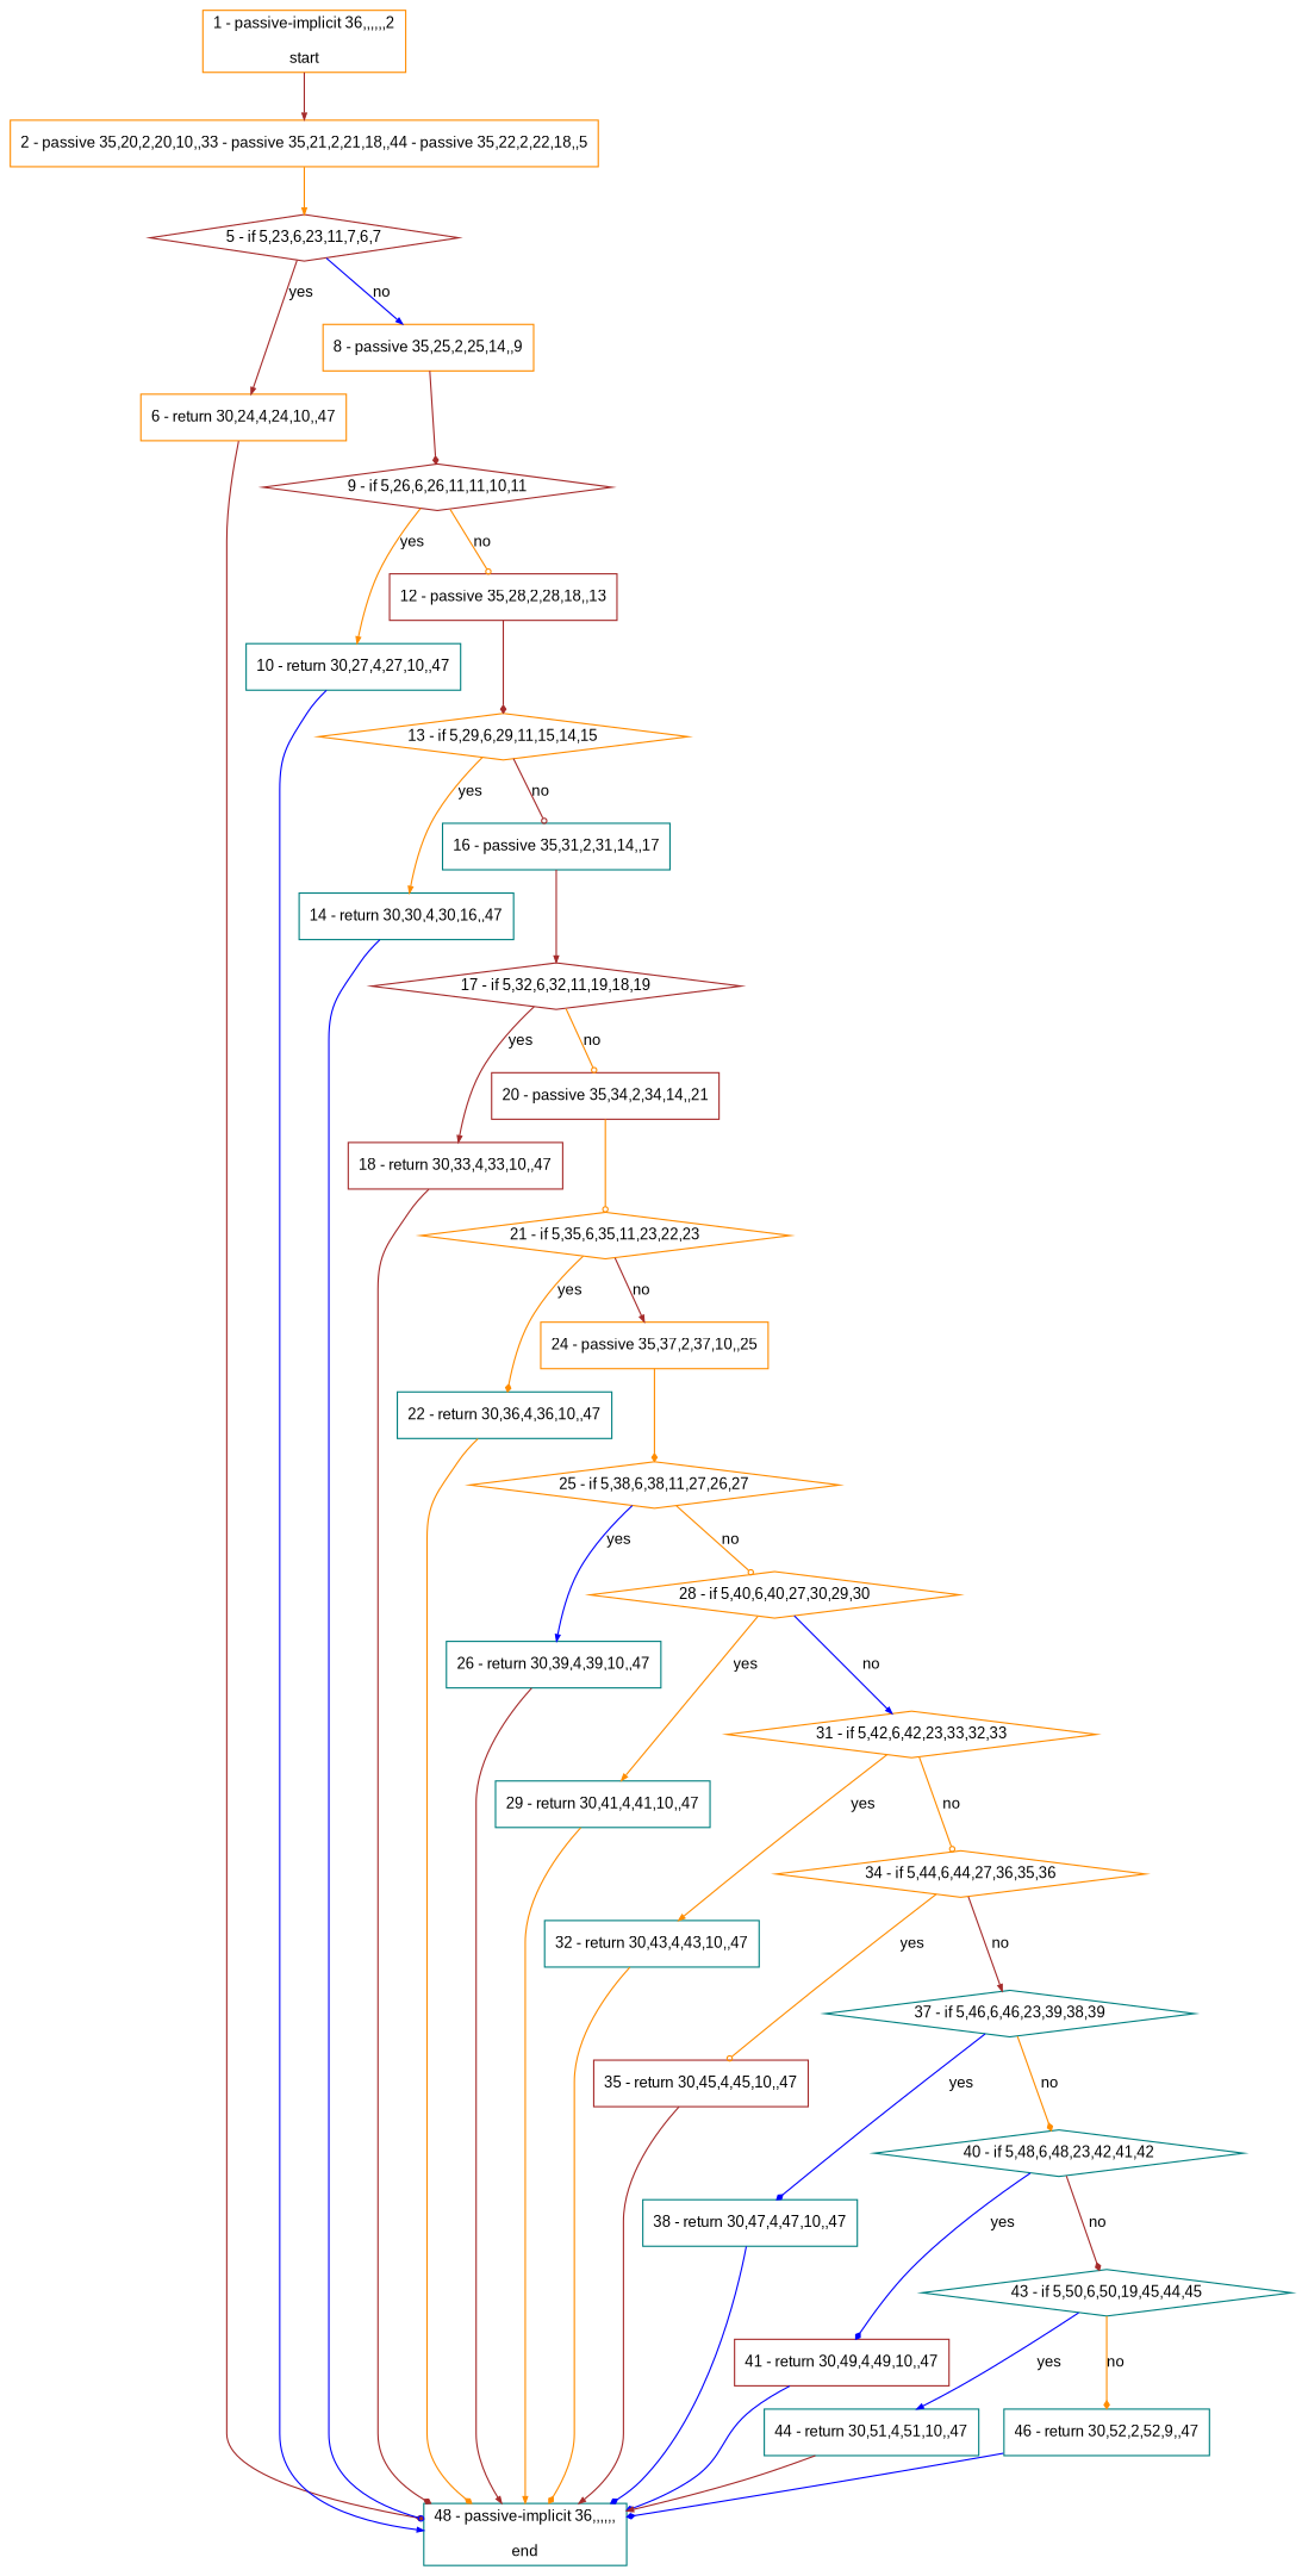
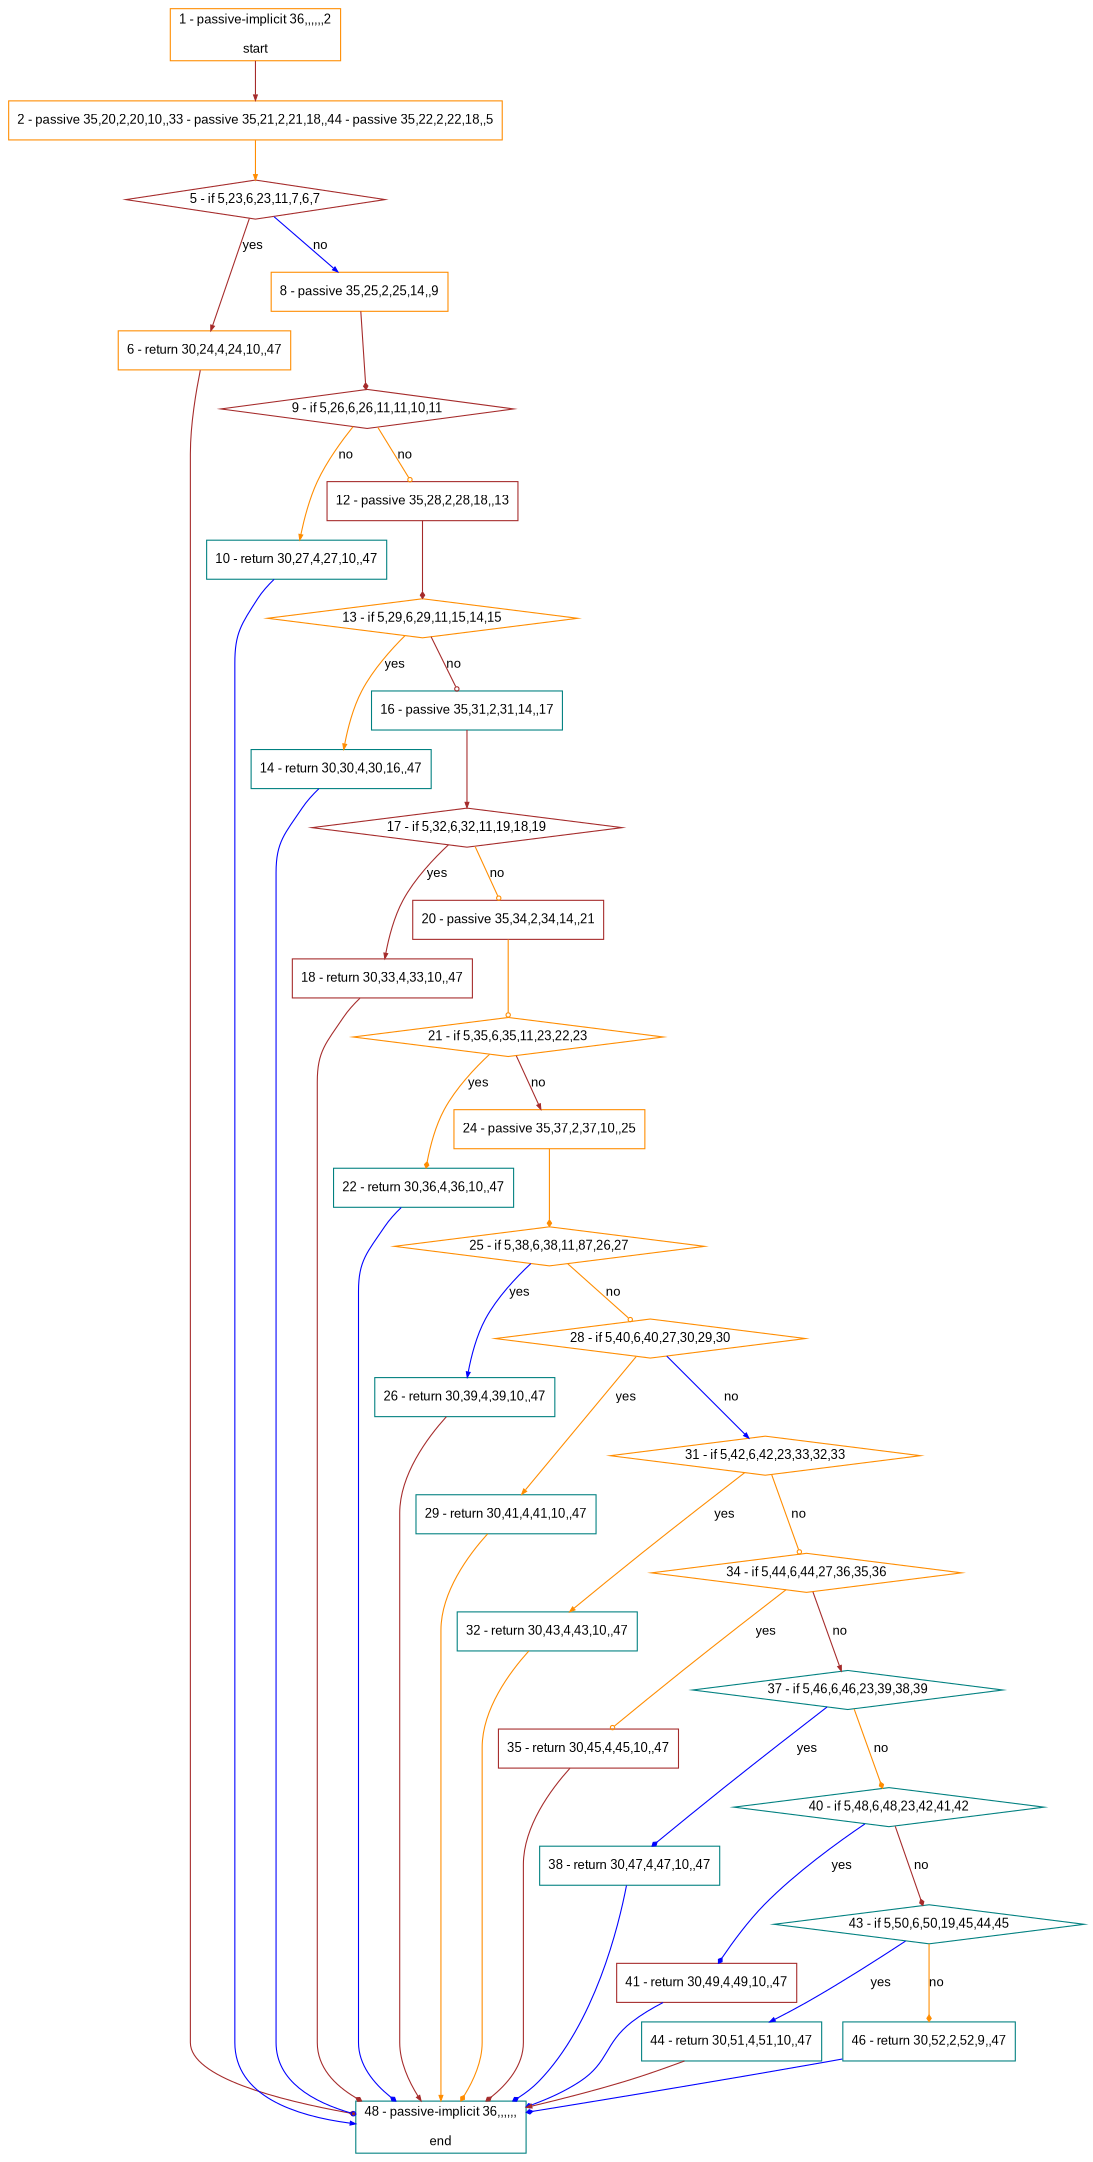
  digraph {
    bgcolor=white
    compound=true
    fillcolor="#FFFFCC"
    fontname=Arial
    fontsize=12
    pack=true
    packmode=clust
    style="rounded,filled"
    node [color=teal compound=true fillcolor="#ffffff" fixedsize=false fontname=Arial fontsize=12 node_initialized=no shape=box style=filled]
    edge [arrowhead=normal arrowsize=0.5 arrowtail=none color=darkorange compound=true dir=forward fontcolor=black fontname=Arial fontsize=12]
    n1 [color=darkorange label="2 - passive 35,20,2,20,10,,33 - passive 35,21,2,21,18,,44 - passive 35,22,2,22,18,,5"]
    n2 [color=brown label="5 - if 5,23,6,23,11,7,6,7" shape=diamond]
    n3 [color=darkorange label="6 - return 30,24,4,24,10,,47"]
    n4 [color=darkorange label="8 - passive 35,25,2,25,14,,9"]
    n5 [color=darkorange label="1 - passive-implicit 36,,,,,,2\n\nstart"]
    n6 [label="48 - passive-implicit 36,,,,,,\n\nend"]
    n7 [color=brown label="9 - if 5,26,6,26,11,11,10,11" shape=diamond]
    n8 [label="10 - return 30,27,4,27,10,,47"]
    n9 [color=brown label="12 - passive 35,28,2,28,18,,13"]
    n10 [color=darkorange label="13 - if 5,29,6,29,11,15,14,15" shape=diamond]
    n11 [label="14 - return 30,30,4,30,16,,47"]
    n12 [label="16 - passive 35,31,2,31,14,,17"]
    n13 [color=brown label="17 - if 5,32,6,32,11,19,18,19" shape=diamond]
    n14 [color=brown label="18 - return 30,33,4,33,10,,47"]
    n15 [color=brown label="20 - passive 35,34,2,34,14,,21"]
    n16 [color=darkorange label="21 - if 5,35,6,35,11,23,22,23" shape=diamond]
    n17 [label="22 - return 30,36,4,36,10,,47"]
    n18 [color=darkorange label="24 - passive 35,37,2,37,10,,25"]
-   n19 [color=darkorange label="25 - if 5,38,6,38,11,27,26,27" shape=diamond]
+   n19 [color=darkorange label="25 - if 5,38,6,38,11,87,26,27" shape=diamond]
    n20 [label="26 - return 30,39,4,39,10,,47"]
    n21 [color=darkorange label="28 - if 5,40,6,40,27,30,29,30" shape=diamond]
    n22 [label="29 - return 30,41,4,41,10,,47"]
    n23 [color=darkorange label="31 - if 5,42,6,42,23,33,32,33" shape=diamond]
    n24 [label="32 - return 30,43,4,43,10,,47"]
    n25 [color=darkorange label="34 - if 5,44,6,44,27,36,35,36" shape=diamond]
    n26 [color=brown label="35 - return 30,45,4,45,10,,47"]
    n27 [label="37 - if 5,46,6,46,23,39,38,39" shape=diamond]
    n28 [label="38 - return 30,47,4,47,10,,47"]
    n29 [label="40 - if 5,48,6,48,23,42,41,42" shape=diamond]
    n30 [color=brown label="41 - return 30,49,4,49,10,,47"]
    n31 [label="43 - if 5,50,6,50,19,45,44,45" shape=diamond]
    n32 [label="44 - return 30,51,4,51,10,,47"]
    n33 [label="46 - return 30,52,2,52,9,,47"]
    n1 -> n2
    n2 -> n3 [color=brown label=yes]
    n2 -> n4 [color=blue label=no]
    n3 -> n6 [arrowhead=diamond color=brown]
    n4 -> n7 [arrowhead=diamond color=brown]
    n5 -> n1 [color=brown]
-   n7 -> n8 [label=yes]
+   n7 -> n8 [label=no]
    n7 -> n9 [arrowhead=odot label=no]
    n8 -> n6 [color=blue]
    n9 -> n10 [arrowhead=diamond color=brown]
    n10 -> n11 [label=yes]
    n10 -> n12 [arrowhead=odot color=brown label=no]
    n11 -> n6 [arrowhead=odot color=blue]
    n12 -> n13 [color=brown]
    n13 -> n14 [color=brown label=yes]
    n13 -> n15 [arrowhead=odot label=no]
    n14 -> n6 [arrowhead=diamond color=brown]
    n15 -> n16 [arrowhead=odot]
    n16 -> n17 [arrowhead=diamond label=yes]
    n16 -> n18 [color=brown label=no]
-   n17 -> n6 [arrowhead=diamond]
+   n17 -> n6 [arrowhead=diamond color=blue]
    n18 -> n19 [arrowhead=diamond]
    n19 -> n20 [color=blue label=yes]
    n19 -> n21 [arrowhead=odot label=no]
    n20 -> n6 [color=brown]
    n21 -> n22 [label=yes]
    n21 -> n23 [color=blue label=no]
    n22 -> n6
    n23 -> n24 [label=yes]
    n23 -> n25 [arrowhead=odot label=no]
    n24 -> n6 [arrowhead=diamond]
    n25 -> n26 [arrowhead=odot label=yes]
    n25 -> n27 [color=brown label=no]
-   n26 -> n6 [color=brown]
+   n26 -> n6 [arrowhead=diamond color=brown]
    n27 -> n28 [arrowhead=diamond color=blue label=yes]
    n27 -> n29 [arrowhead=diamond label=no]
    n28 -> n6 [arrowhead=diamond color=blue]
    n29 -> n30 [arrowhead=diamond color=blue label=yes]
    n29 -> n31 [arrowhead=diamond color=brown label=no]
    n30 -> n6 [arrowhead=diamond color=blue]
    n31 -> n32 [color=blue label=yes]
    n31 -> n33 [arrowhead=diamond label=no]
    n32 -> n6 [color=brown]
    n33 -> n6 [arrowhead=diamond color=blue]
  }
